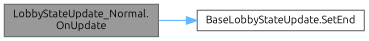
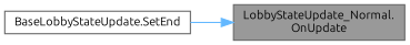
  digraph {
    rankdir=LR
    fontname=Ubuntu
    node [fontname=Ubuntu fontsize=10 shape=box style=filled]
    n1 [color=gray40 fillcolor=grey60 fontcolor=black height=0.2 label="LobbyStateUpdate_Normal.\lOnUpdate" width=0.4]
    n2 [color=grey40 fillcolor=white height=0.2 label="BaseLobbyStateUpdate.SetEnd" width=0.4]
-   n1 -> n2 [color=steelblue1 fontname=Ubuntu fontsize=10 labelfontname=Helvetica labelfontsize=10 style=solid]
+   n2 -> n1 [color=steelblue1 fontname=Ubuntu fontsize=10 labelfontname=Helvetica labelfontsize=10 style=solid]
  }
